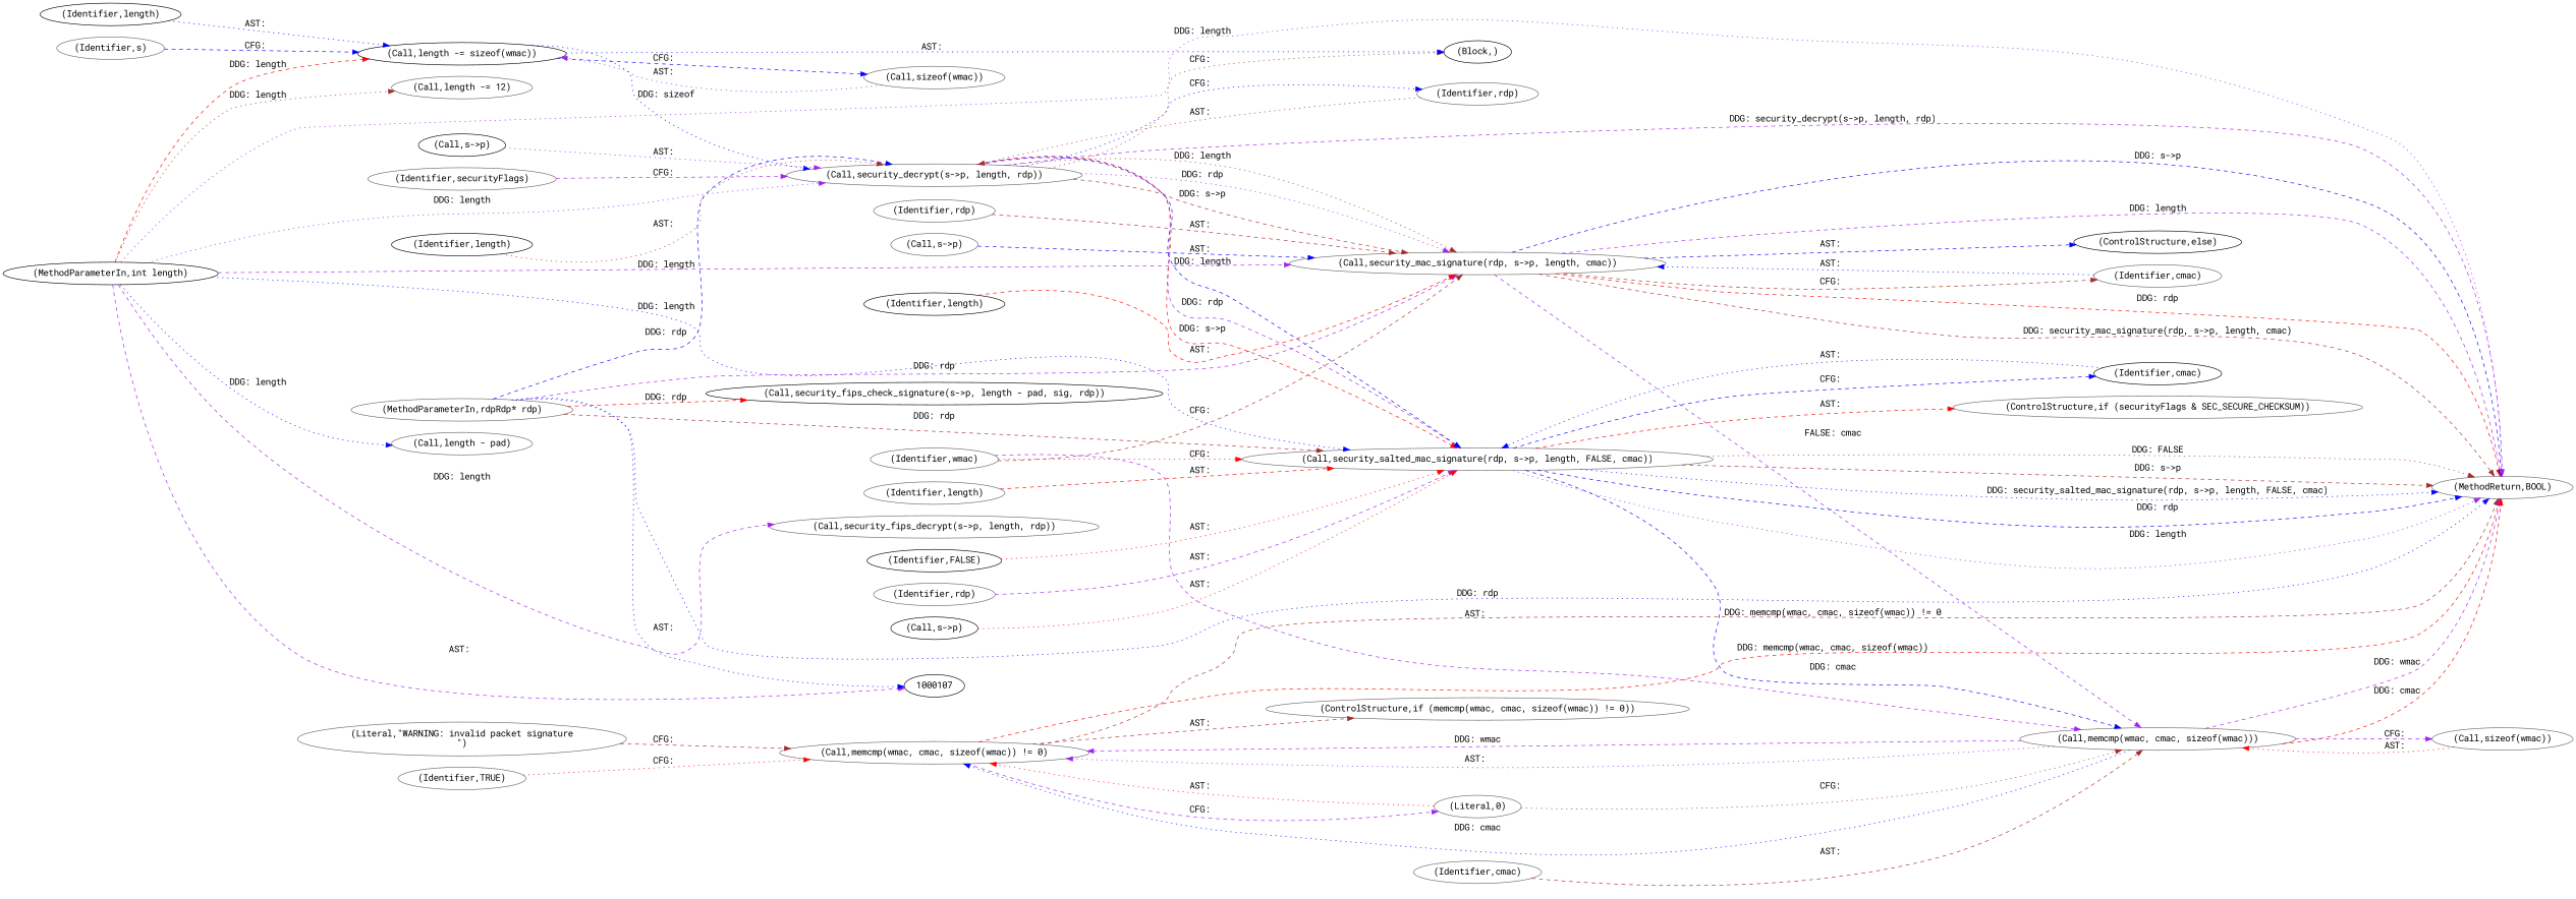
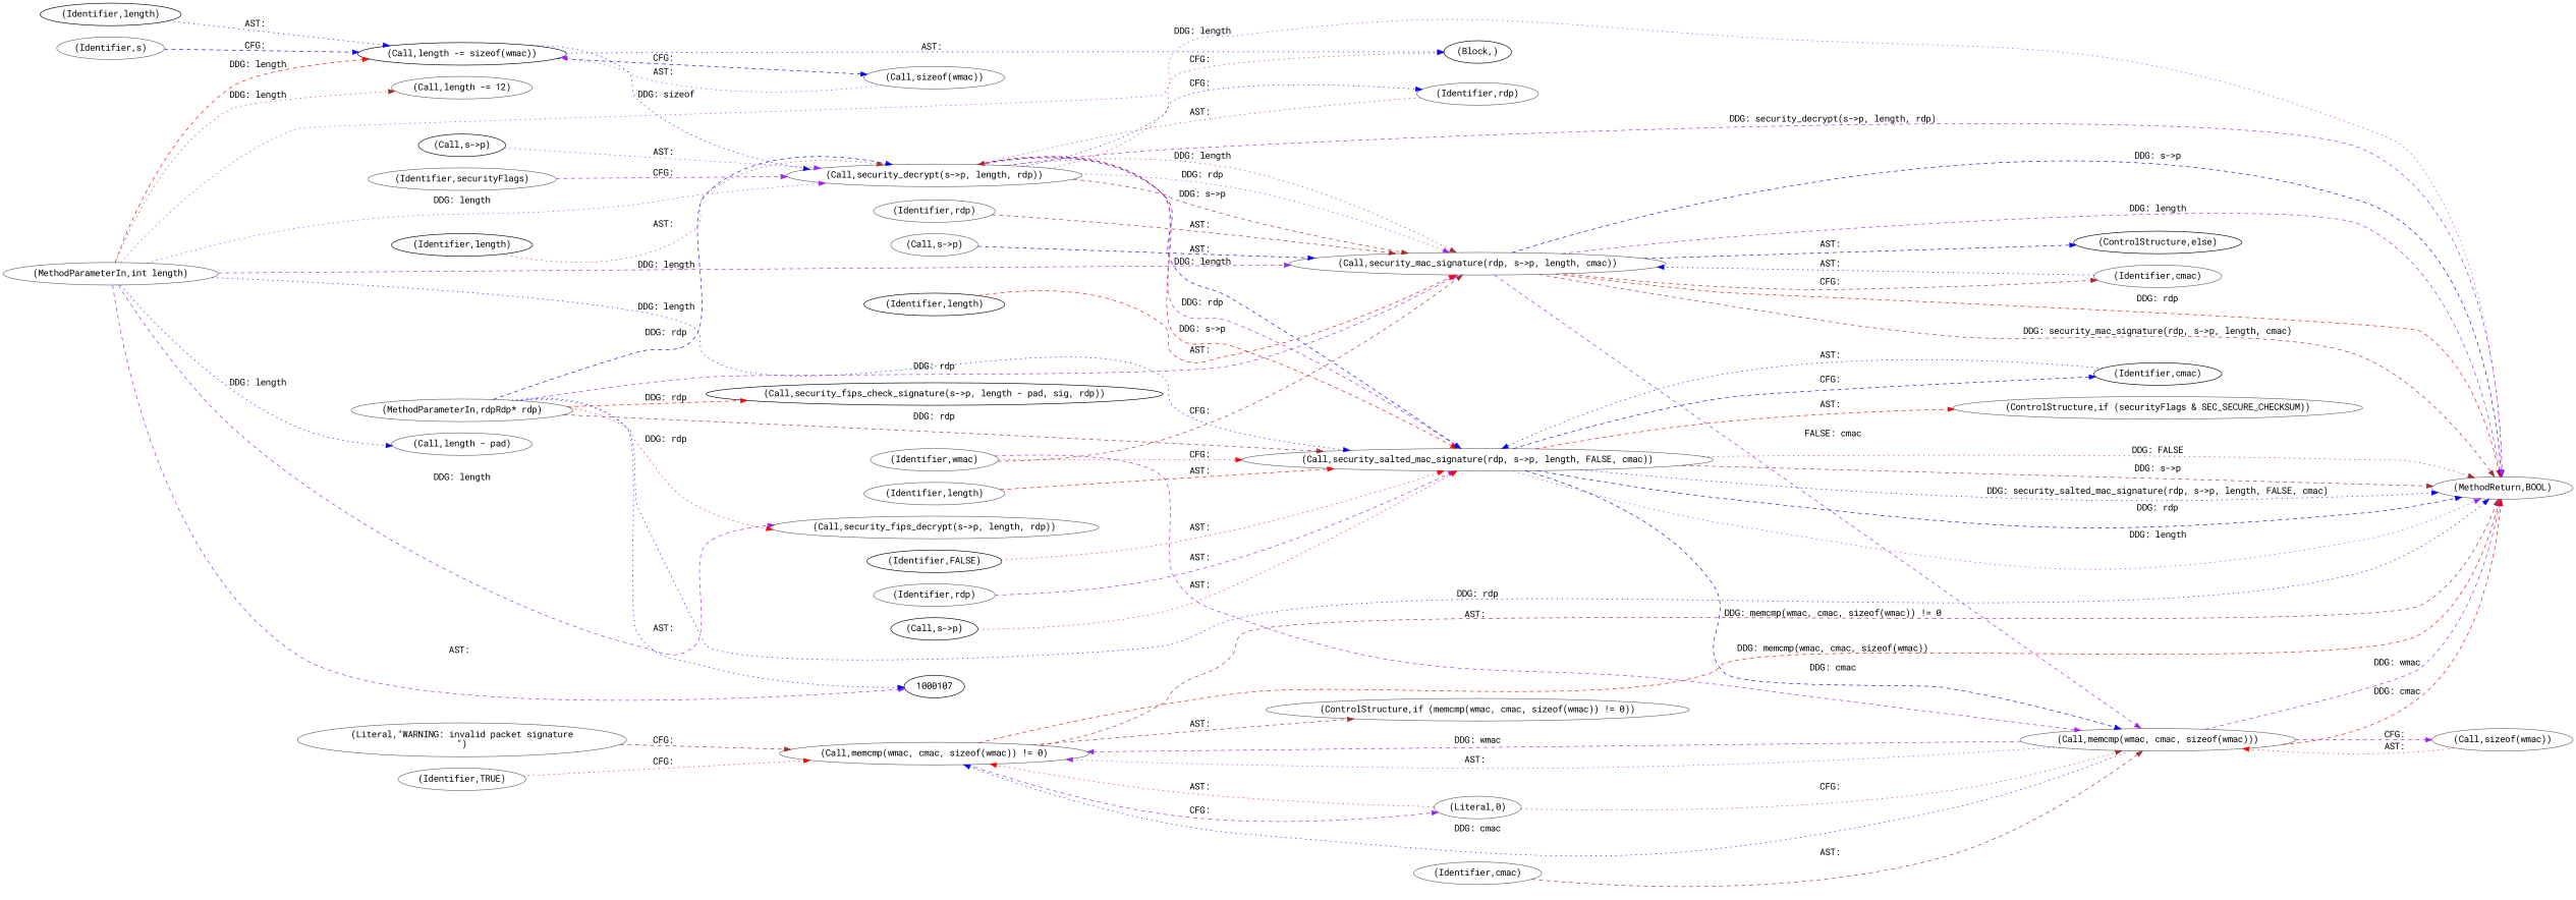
  digraph {
    fontname="Roboto Mono"
    rankdir=LR
    node [color=gray40 fontname="Roboto Mono"]
    edge [color=purple fontname="Roboto Mono" style=dashed]
    n1 [label="(Call,memcmp(wmac, cmac, sizeof(wmac)) != 0)"]
    n2 [label="(Literal,0)"]
    n3 [label="(ControlStructure,if (memcmp(wmac, cmac, sizeof(wmac)) != 0))"]
    n4 [label="(MethodReturn,BOOL)"]
    n5 [label="(Call,memcmp(wmac, cmac, sizeof(wmac)))"]
    n6 [label="(Call,sizeof(wmac))"]
    n7 [label="(Call,security_mac_signature(rdp, s->p, length, cmac))"]
    n8 [label="(Identifier,cmac)"]
    n9 [color=black label="(ControlStructure,else)"]
    n10 [label="(Call,security_decrypt(s->p, length, rdp))"]
    n11 [label="(Call,security_salted_mac_signature(rdp, s->p, length, FALSE, cmac))"]
    n12 [label="(Identifier,rdp)"]
    n13 [color=black label="(Block,)"]
    n14 [color=black label="(Identifier,cmac)"]
    n15 [label="(ControlStructure,if (securityFlags & SEC_SECURE_CHECKSUM))"]
    n16 [color=black label="(Call,length -= sizeof(wmac))"]
    n17 [label="(Call,sizeof(wmac))"]
-   n18 [color=black label="(MethodParameterIn,int length)"]
+   n18 [label="(MethodParameterIn,int length)"]
    n19 [label="(Call,length - pad)"]
    n20 [label="(Call,length -= 12)"]
    n21 [label="(Call,security_fips_decrypt(s->p, length, rdp))"]
    1000107 [color=black]
    n23 [label="(MethodParameterIn,rdpRdp* rdp)"]
    n24 [color=black label="(Call,security_fips_check_signature(s->p, length - pad, sig, rdp))"]
    n25 [color=black label="(Call,s->p)"]
    n26 [label="(Identifier,cmac)"]
    n27 [label="(Identifier,s)"]
    n28 [label="(Identifier,length)"]
    n29 [label="(Identifier,rdp)"]
    n30 [label="(Identifier,securityFlags)"]
    n31 [label="(Call,s->p)"]
    n32 [color=black label="(Identifier,FALSE)"]
    n33 [color=black label="(Identifier,length)"]
    n34 [color=black label="(Identifier,length)"]
    n35 [label="(Identifier,wmac)"]
    n36 [label="(Literal,\"WARNING: invalid packet signature\n\")"]
    n37 [color=black label="(Call,s->p)"]
    n38 [color=black label="(Identifier,length)"]
    n39 [label="(Identifier,rdp)"]
    n40 [label="(Identifier,TRUE)"]
    n1 -> n2 [label="CFG: "]
    n1 -> n3 [color=brown label="AST: "]
    n1 -> n4 [color=red label="DDG: memcmp(wmac, cmac, sizeof(wmac))"]
    n1 -> n4 [color=brown label="DDG: memcmp(wmac, cmac, sizeof(wmac)) != 0"]
    n2 -> n1 [color=red label="AST: " style=dotted]
    n2 -> n5 [color=brown label="CFG: " style=dotted]
    n5 -> n1 [label="AST: " style=dotted]
    n5 -> n1 [label="DDG: wmac"]
    n5 -> n1 [color=blue label="DDG: cmac" style=dotted]
    n5 -> n4 [label="DDG: wmac"]
    n5 -> n4 [color=red label="DDG: cmac"]
    n5 -> n6 [label="CFG: "]
    n6 -> n5 [color=red label="AST: " style=dotted]
    n7 -> n4 [label="DDG: length"]
    n7 -> n4 [color=red label="DDG: rdp"]
    n7 -> n4 [color=brown label="DDG: security_mac_signature(rdp, s->p, length, cmac)"]
    n7 -> n4 [color=blue label="DDG: s->p"]
    n7 -> n5 [label="FALSE: cmac"]
    n7 -> n8 [color=brown label="CFG: "]
    n7 -> n9 [color=blue label="AST: "]
    n8 -> n7 [color=blue label="AST: " style=dotted]
    n10 -> n4 [label="DDG: security_decrypt(s->p, length, rdp)"]
    n10 -> n7 [label="DDG: rdp" style=dotted]
    n10 -> n7 [color=brown label="DDG: s->p"]
    n10 -> n7 [color=brown label="DDG: length" style=dotted]
    n10 -> n11 [label="DDG: rdp"]
    n10 -> n11 [color=red label="DDG: s->p"]
    n10 -> n11 [color=blue label="DDG: length"]
    n10 -> n12 [color=blue label="CFG: " style=dotted]
    n10 -> n13 [color=brown label="CFG: " style=dotted]
    n11 -> n4 [color=brown label="DDG: FALSE" style=dotted]
    n11 -> n4 [color=brown label="DDG: s->p"]
    n11 -> n4 [color=blue label="DDG: security_salted_mac_signature(rdp, s->p, length, FALSE, cmac)" style=dotted]
    n11 -> n4 [color=blue label="DDG: rdp"]
    n11 -> n4 [label="DDG: length" style=dotted]
    n11 -> n5 [color=blue label="DDG: cmac"]
    n11 -> n14 [color=blue label="CFG: "]
    n11 -> n15 [color=red label="AST: "]
    n12 -> n10 [color=brown label="AST: " style=dotted]
    n14 -> n11 [color=blue label="AST: " style=dotted]
    n16 -> n10 [color=blue label="DDG: sizeof" style=dotted]
    n16 -> n13 [color=blue label="AST: " style=dotted]
    n16 -> n17 [color=blue label="CFG: "]
    n17 -> n16 [label="AST: " style=dotted]
    n18 -> n4 [label="DDG: length" style=dotted]
    n18 -> n7 [label="DDG: length"]
    n18 -> n10 [label="DDG: length" style=dotted]
    n18 -> n11 [color=blue label="DDG: length" style=dotted]
    n18 -> n16 [color=red label="DDG: length"]
    n18 -> n19 [color=blue label="DDG: length" style=dotted]
    n18 -> n20 [color=brown label="DDG: length" style=dotted]
    n18 -> n21 [label="DDG: length"]
    n18 -> 1000107 [label="AST: "]
    n23 -> n4 [color=blue label="DDG: rdp" style=dotted]
    n23 -> n7 [label="DDG: rdp"]
    n23 -> n10 [color=blue label="DDG: rdp"]
    n23 -> n11 [color=brown label="DDG: rdp"]
+   n23 -> n21 [color=red label="DDG: rdp" style=dotted]
    n23 -> 1000107 [color=blue label="AST: " style=dotted]
    n23 -> n24 [color=red label="DDG: rdp"]
    n25 -> n10 [label="AST: " style=dotted]
    n26 -> n5 [color=brown label="AST: "]
    n27 -> n16 [color=blue label="CFG: "]
    n28 -> n11 [color=red label="AST: "]
    n29 -> n11 [label="AST: "]
    n30 -> n10 [label="CFG: "]
    n31 -> n7 [color=blue label="AST: "]
    n32 -> n11 [color=red label="AST: " style=dotted]
    n33 -> n7 [color=red label="AST: "]
    n34 -> n16 [color=blue label="AST: " style=dotted]
    n35 -> n5 [label="AST: "]
    n35 -> n7 [color=brown label="CFG: "]
    n35 -> n11 [color=red label="CFG: " style=dotted]
    n36 -> n1 [color=brown label="CFG: "]
    n37 -> n11 [color=red label="AST: " style=dotted]
    n38 -> n10 [color=brown label="AST: " style=dotted]
    n39 -> n7 [color=brown label="AST: "]
    n40 -> n1 [color=red label="CFG: " style=dotted]
  }
